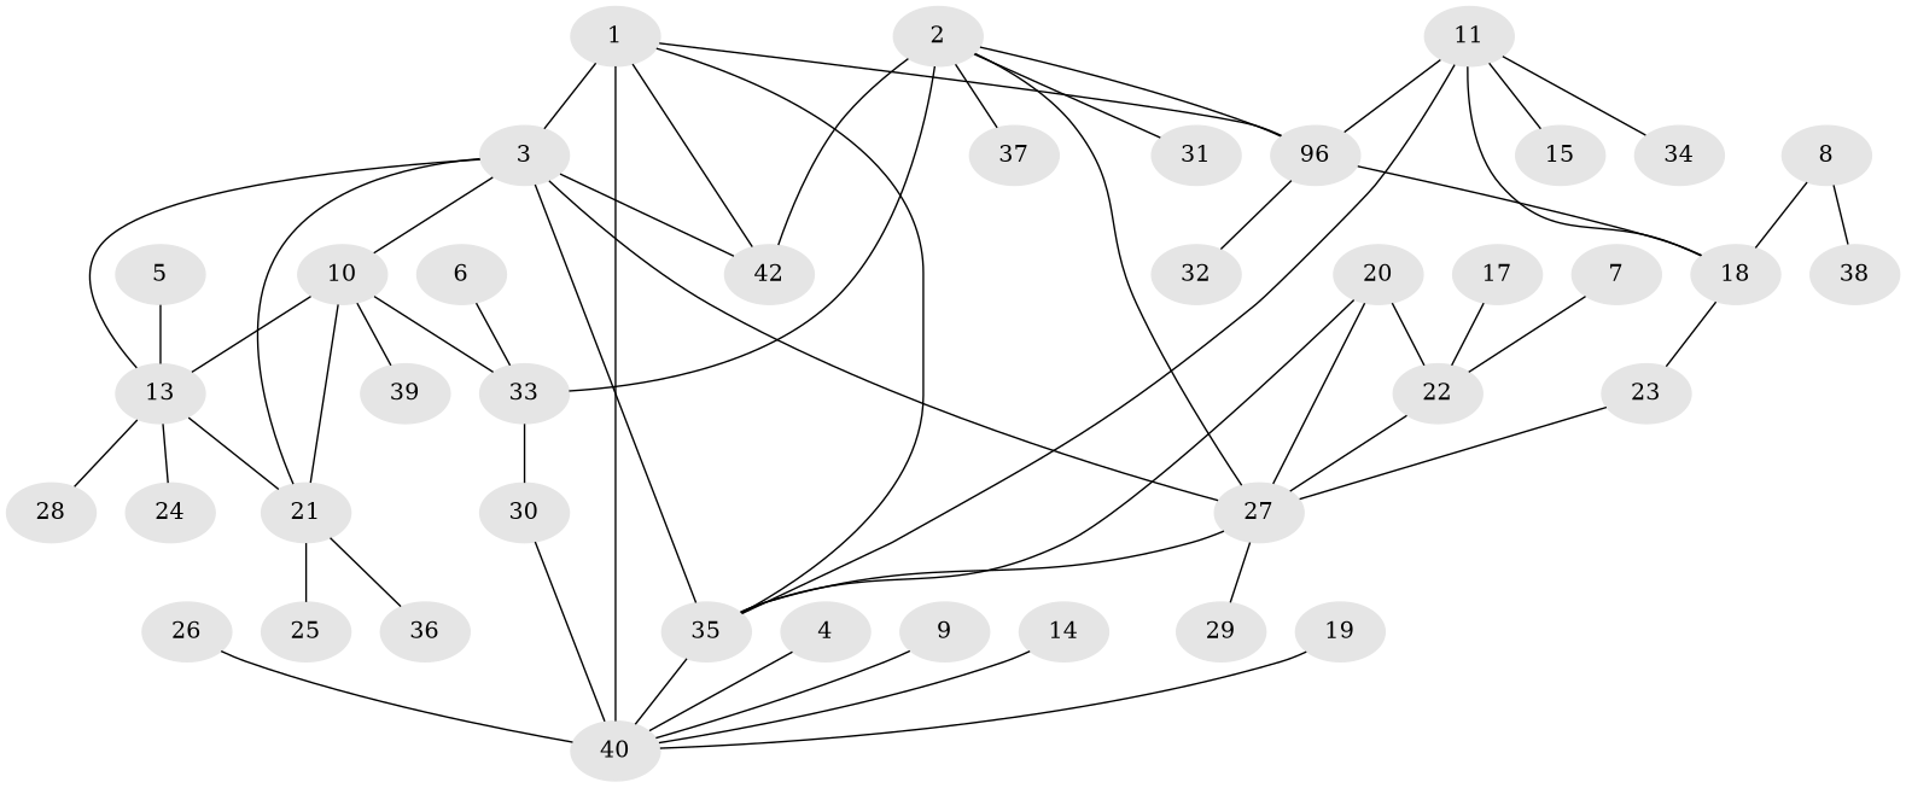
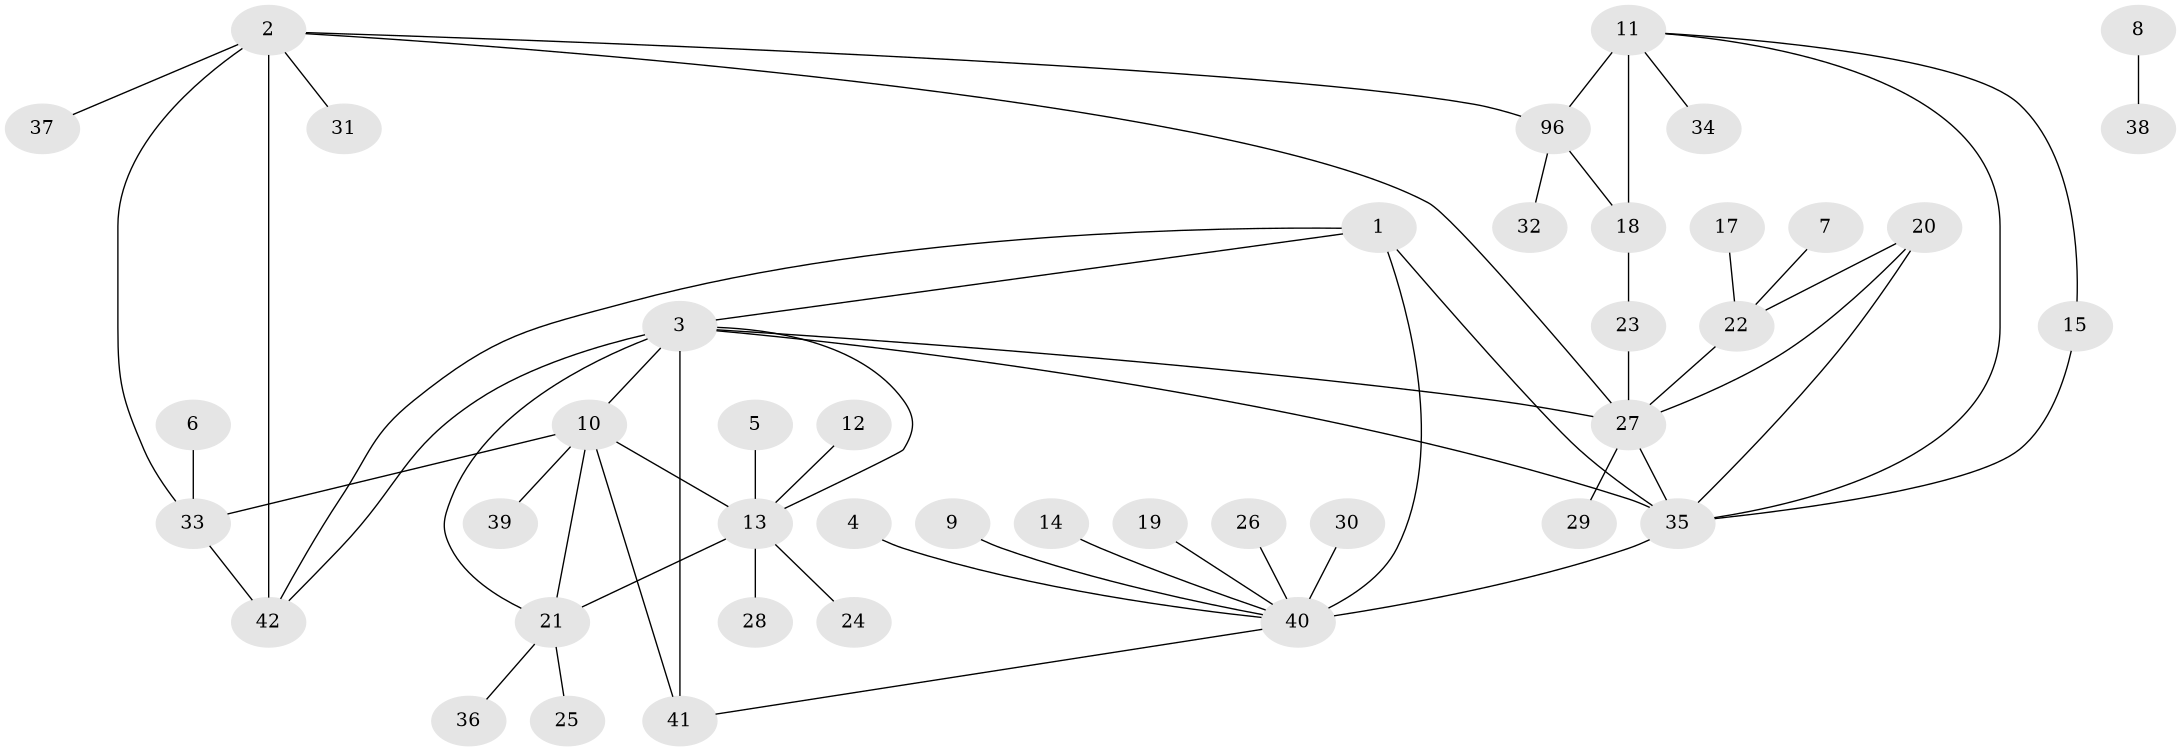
  graph {
    node [color=gray90 style=filled]
    edge [weight=1.0]
    1
    3
    n3 [label=96]
    35
    40
    42
    27
    10
    13
    21
+   41
    18
    32
    2
    31
    33
    37
    29
    39
    24
    28
    23
    25
    36
    4
    5
    6
    7
    22
    8
    38
    9
    11
    15
    34
+   12
    14
    17
    19
    20
    26
    30
    1 -- 3
-   1 -- n3
    1 -- 35
    1 -- 40 [weight=4.0]
    1 -- 42
    3 -- 35
    3 -- 42
    3 -- 27
    3 -- 10
    3 -- 13
    3 -- 21
+   3 -- 41 [weight=2.0]
    n3 -- 18
    n3 -- 32
    35 -- 40
+   40 -- 41
    27 -- 35
    27 -- 29
    10 -- 13
    10 -- 21
+   10 -- 41
    10 -- 33
    10 -- 39
    13 -- 21
    13 -- 24
    13 -- 28
    21 -- 25
    21 -- 36
    18 -- 23
    2 -- n3
    2 -- 42 [weight=2.0]
    2 -- 27
    2 -- 31
    2 -- 33 [weight=2.0]
    2 -- 37
-   33 -- 30
+   33 -- 42
    23 -- 27
    4 -- 40
    5 -- 13
    6 -- 33
    7 -- 22
    22 -- 27
-   8 -- 18
    8 -- 38
    9 -- 40
    11 -- n3 [weight=2.0]
    11 -- 35
    11 -- 18 [weight=2.0]
    11 -- 15
    11 -- 34
+   15 -- 35
+   12 -- 13
    14 -- 40
    17 -- 22
    19 -- 40
    20 -- 35
    20 -- 27
    20 -- 22
    26 -- 40
    30 -- 40
  }
